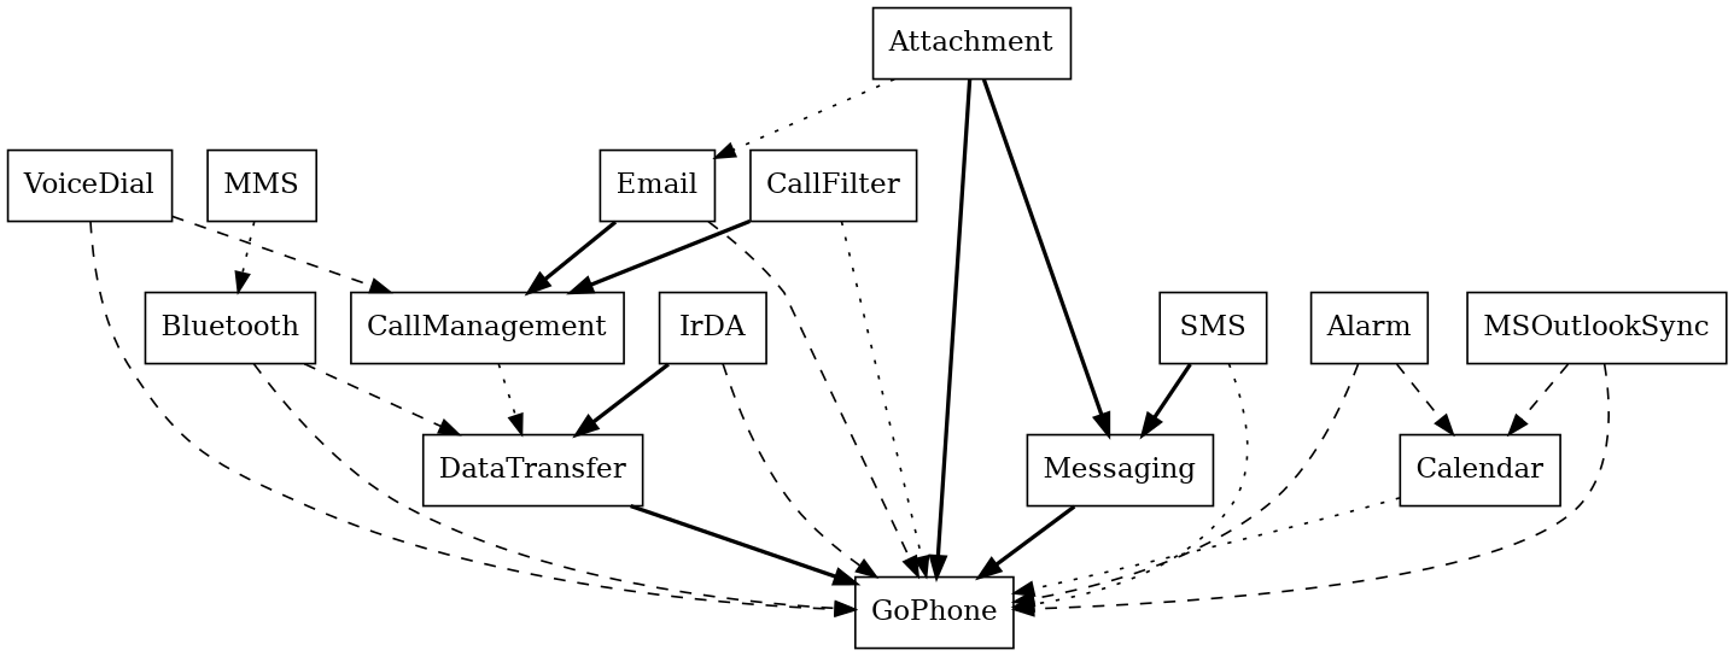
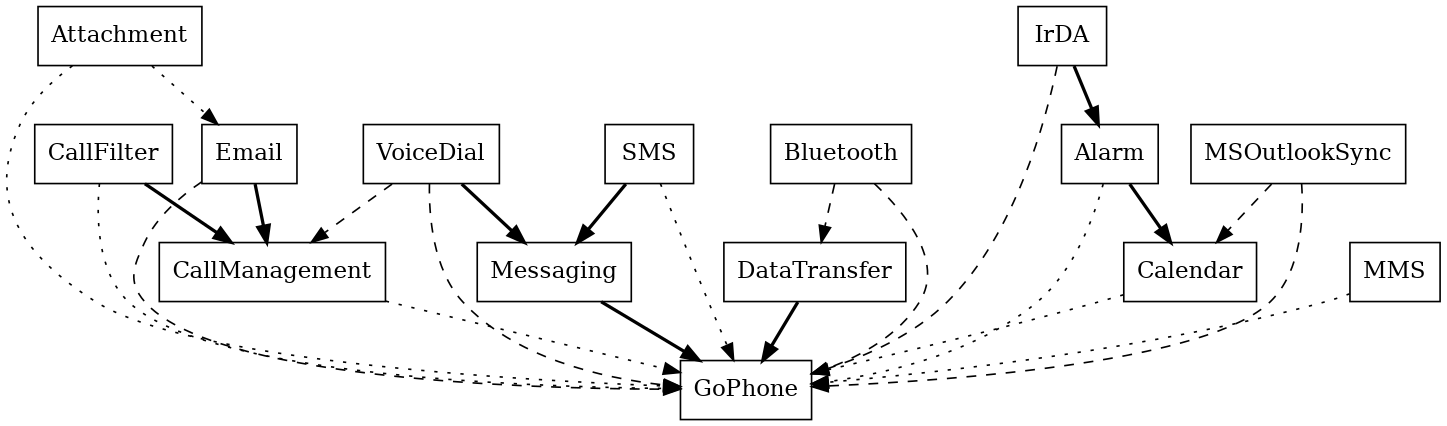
  digraph {
    rankdir=TB
    node [shape=box]
    edge [arrowhead=normal style=dashed]
    n1 [label=Messaging]
    n2 [label=GoPhone]
    n3 [label=VoiceDial]
    n4 [label=CallManagement]
    n5 [label=Attachment]
    n6 [label=Email]
    n7 [label=Bluetooth]
    n8 [label=DataTransfer]
    n9 [label=Calendar]
    n10 [label=Alarm]
    n11 [label=IrDA]
    n12 [label=CallFilter]
    n13 [label=SMS]
    n14 [label=MSOutlookSync]
    n15 [label=MMS]
    n1 -> n2 [style=bold]
    n3 -> n2
    n3 -> n4
-   n4 -> n8 [style=dotted]
-   n5 -> n1 [style=bold]
-   n5 -> n2 [style=bold]
+   n4 -> n2 [style=dotted]
+   n3 -> n1 [style=bold]
+   n5 -> n2 [style=dotted]
    n5 -> n6 [style=dotted]
    n6 -> n2
    n6 -> n4 [style=bold]
    n7 -> n2
    n7 -> n8
    n8 -> n2 [style=bold]
    n9 -> n2 [style=dotted]
-   n10 -> n2
-   n10 -> n9
+   n10 -> n2 [style=dotted]
+   n10 -> n9 [style=bold]
    n11 -> n2
-   n11 -> n8 [style=bold]
+   n11 -> n10 [style=bold]
    n12 -> n2 [style=dotted]
    n12 -> n4 [style=bold]
    n13 -> n1 [style=bold]
    n13 -> n2 [style=dotted]
    n14 -> n2
    n14 -> n9
-   n15 -> n7 [style=dotted]
+   n15 -> n2 [style=dotted]
  }
